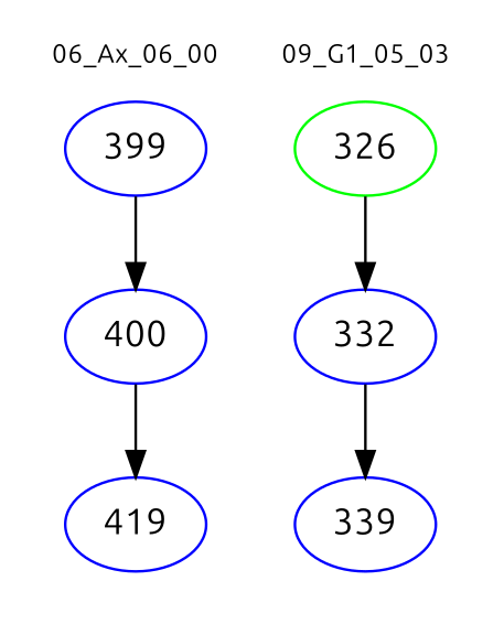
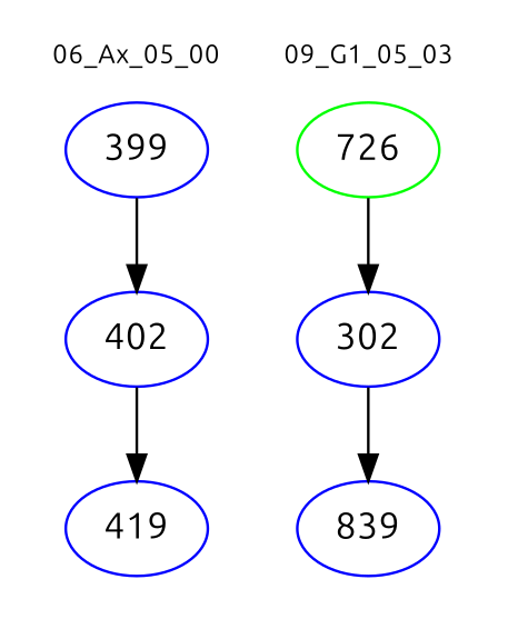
  digraph {
    fontname=Ubuntu
    node [color=blue fontname=Ubuntu]
    edge [color=black fontname=Ubuntu]
    n1 [label=399]
-   n2 [label=400]
+   n2 [label=402]
    n3 [label=419]
-   n4 [color=green label=326]
-   n5 [label=332]
-   n6 [label=339]
+   n4 [color=green label=726]
+   n5 [label=302]
+   n6 [label=839]
    subgraph cluster_1 {
      color=white
      fontsize=10
-     label="06_Ax_06_00"
+     label="06_Ax_05_00"
      n1
      n2
      n3
    }
    subgraph cluster_2 {
      color=white
      fontsize=10
      label="09_G1_05_03"
      n4
      n5
      n6
    }
    n1 -> n2
    n2 -> n3
    n4 -> n5
    n5 -> n6
  }
